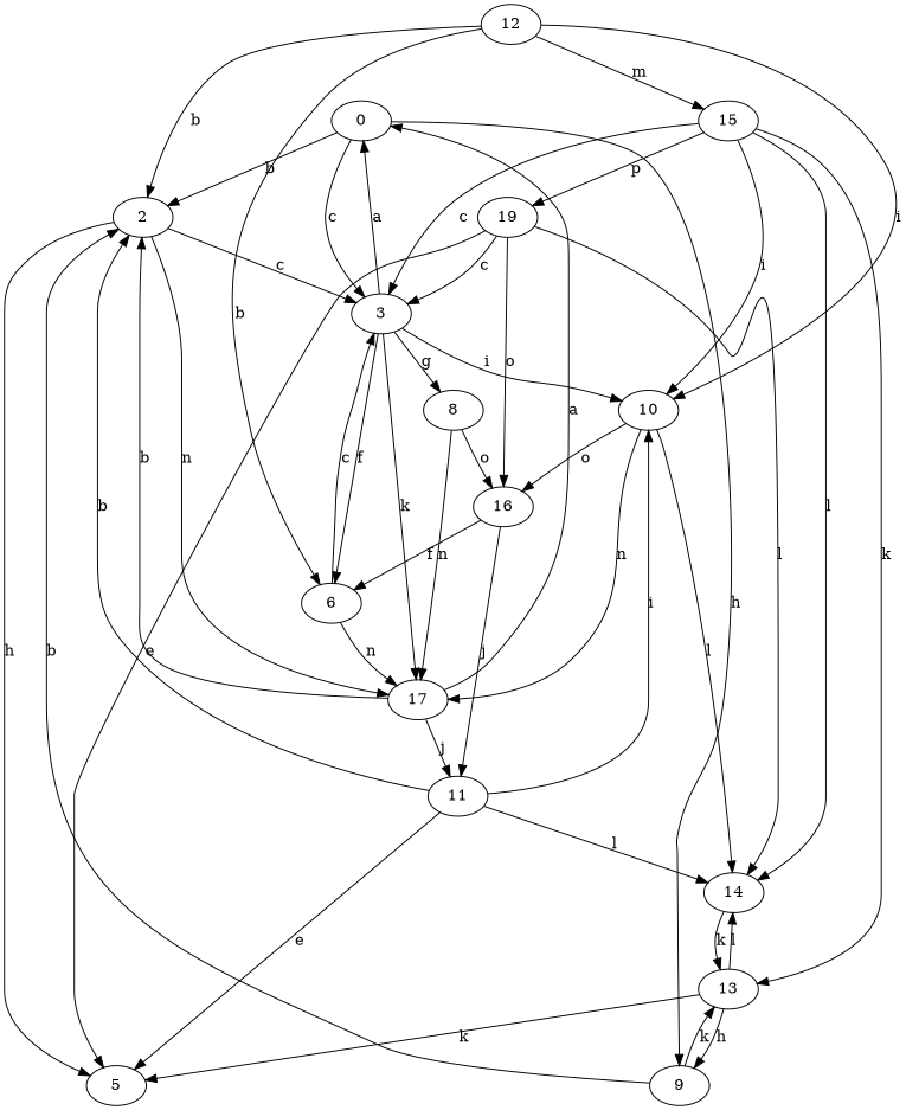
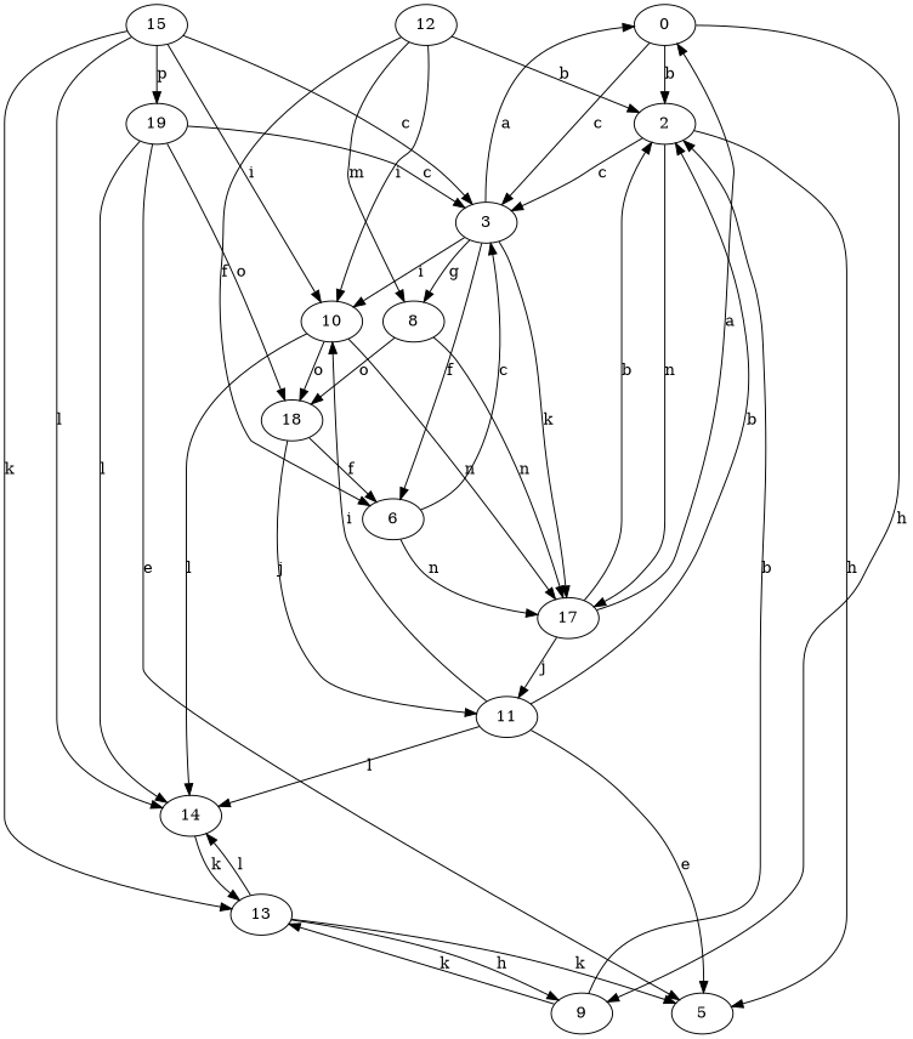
  strict digraph {
    0
    2
    3
    9
    5
    17
    6
    8
    10
    13
    11
-   18 [label=16]
+   18
    14
    12
    15
    19
    0 -> 2 [label=b]
    0 -> 3 [label=c]
    0 -> 9 [label=h]
    2 -> 3 [label=c]
    2 -> 5 [label=h]
    2 -> 17 [label=n]
    3 -> 0 [label=a]
    3 -> 17 [label=k]
    3 -> 6 [label=f]
    3 -> 8 [label=g]
    3 -> 10 [label=i]
    9 -> 2 [label=b]
    9 -> 13 [label=k]
    17 -> 0 [label=a]
    17 -> 2 [label=b]
    17 -> 11 [label=j]
    6 -> 3 [label=c]
    6 -> 17 [label=n]
    8 -> 17 [label=n]
    8 -> 18 [label=o]
    10 -> 17 [label=n]
    10 -> 18 [label=o]
    10 -> 14 [label=l]
    13 -> 9 [label=h]
    13 -> 5 [label=k]
    13 -> 14 [label=l]
    11 -> 2 [label=b]
    11 -> 5 [label=e]
    11 -> 10 [label=i]
    11 -> 14 [label=l]
    18 -> 6 [label=f]
    18 -> 11 [label=j]
    14 -> 13 [label=k]
    12 -> 2 [label=b]
-   12 -> 6 [label=b]
+   12 -> 6 [label=f]
    12 -> 10 [label=i]
-   12 -> 15 [label=m]
+   12 -> 8 [label=m]
    15 -> 3 [label=c]
    15 -> 10 [label=i]
    15 -> 13 [label=k]
    15 -> 14 [label=l]
    15 -> 19 [label=p]
    19 -> 3 [label=c]
    19 -> 5 [label=e]
    19 -> 18 [label=o]
    19 -> 14 [label=l]
  }
